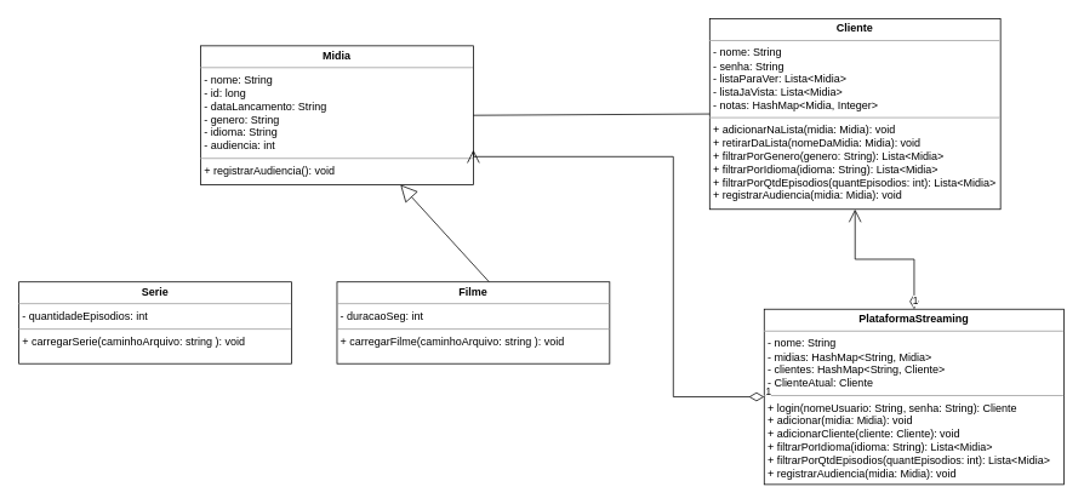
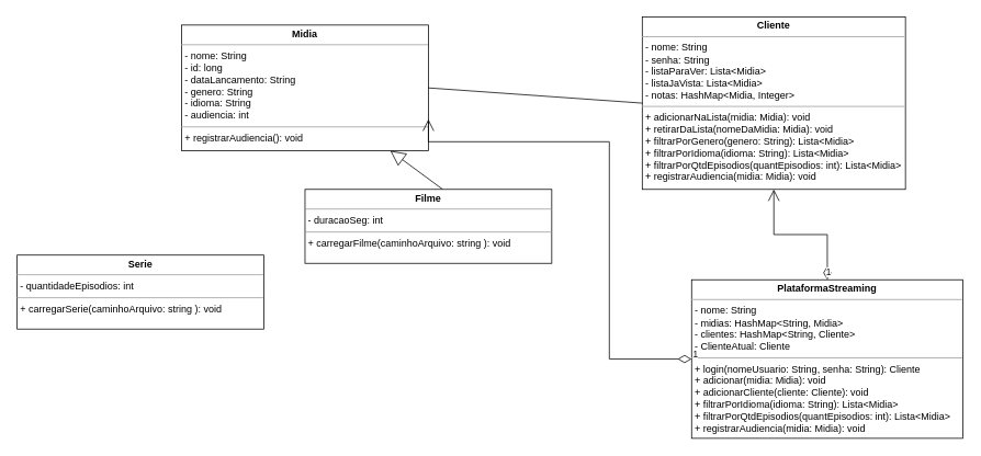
  <mxCell id="0" />
  <mxCell id="1" parent="0" />
  <mxCell id="2" value="&lt;p style=&quot;margin:0px;margin-top:4px;text-align:center;&quot;&gt;&lt;b&gt;Serie&lt;/b&gt;&lt;/p&gt;&lt;hr size=&quot;1&quot;&gt;&lt;p style=&quot;margin:0px;margin-left:4px;&quot;&gt;&lt;span style=&quot;background-color: initial;&quot;&gt;- quantidadeEpisodios: int&lt;/span&gt;&lt;br&gt;&lt;/p&gt;&lt;hr size=&quot;1&quot;&gt;&lt;p style=&quot;margin:0px;margin-left:4px;&quot;&gt;+ carregarSerie(caminhoArquivo: string ): void&lt;br&gt;&lt;/p&gt;" style="verticalAlign=top;align=left;overflow=fill;fontSize=12;fontFamily=Helvetica;html=1;rounded=0;shadow=0;comic=0;labelBackgroundColor=none;strokeWidth=1" parent="1" vertex="1"><mxGeometry x="20" y="310" width="300" height="90" as="geometry" /></mxCell>
  <mxCell id="3" value="&lt;p style=&quot;margin:0px;margin-top:4px;text-align:center;&quot;&gt;&lt;b&gt;Cliente&lt;/b&gt;&lt;/p&gt;&lt;hr size=&quot;1&quot;&gt;&lt;p style=&quot;margin:0px;margin-left:4px;&quot;&gt;- nome: String&lt;br&gt;- senha: String&lt;/p&gt;&lt;p style=&quot;margin:0px;margin-left:4px;&quot;&gt;- listaParaVer: Lista&amp;lt;Midia&amp;gt;&lt;/p&gt;&lt;p style=&quot;margin:0px;margin-left:4px;&quot;&gt;- listaJaVista: Lista&amp;lt;Midia&amp;gt;&lt;/p&gt;&lt;p style=&quot;margin:0px;margin-left:4px;&quot;&gt;- notas: HashMap&amp;lt;Midia, Integer&amp;gt;&lt;/p&gt;&lt;hr size=&quot;1&quot;&gt;&lt;p style=&quot;margin:0px;margin-left:4px;&quot;&gt;+ adicionarNaLista(midia: Midia): void&amp;nbsp;&lt;br&gt;+ retirarDaLista(nomeDaMidia: Midia): void&lt;/p&gt;&lt;p style=&quot;margin:0px;margin-left:4px;&quot;&gt;+ filtrarPorGenero(genero: String): Lista&amp;lt;Midia&amp;gt;&lt;/p&gt;&lt;p style=&quot;margin:0px;margin-left:4px;&quot;&gt;+ filtrarPorIdioma(idioma: String): Lista&amp;lt;Midia&amp;gt;&lt;/p&gt;&lt;p style=&quot;margin:0px;margin-left:4px;&quot;&gt;+ filtrarPorQtdEpisodios(quantEpisodios: int): Lista&amp;lt;Midia&amp;gt;&lt;/p&gt;&lt;p style=&quot;margin:0px;margin-left:4px;&quot;&gt;+ registrarAudiencia(midia: Midia): void&lt;/p&gt;" style="verticalAlign=top;align=left;overflow=fill;fontSize=12;fontFamily=Helvetica;html=1;rounded=0;shadow=0;comic=0;labelBackgroundColor=none;strokeWidth=1" vertex="1" parent="1"><mxGeometry x="780" y="20" width="320" height="210" as="geometry" /></mxCell>
- <mxCell id="4" value="&lt;p style=&quot;margin:0px;margin-top:4px;text-align:center;&quot;&gt;&lt;b&gt;Midia&lt;/b&gt;&lt;/p&gt;&lt;hr size=&quot;1&quot;&gt;&lt;p style=&quot;margin:0px;margin-left:4px;&quot;&gt;- nome: String&lt;/p&gt;&lt;p style=&quot;margin:0px;margin-left:4px;&quot;&gt;- id: long&lt;/p&gt;&lt;p style=&quot;margin:0px;margin-left:4px;&quot;&gt;- dataLancamento: String&lt;br&gt;- genero: String&lt;/p&gt;&lt;p style=&quot;margin:0px;margin-left:4px;&quot;&gt;- idioma: String&lt;/p&gt;&lt;p style=&quot;margin:0px;margin-left:4px;&quot;&gt;- audiencia: int&lt;/p&gt;&lt;hr size=&quot;1&quot;&gt;&lt;p style=&quot;margin:0px;margin-left:4px;&quot;&gt;+ registrarAudiencia(): void&lt;/p&gt;" style="verticalAlign=top;align=left;overflow=fill;fontSize=12;fontFamily=Helvetica;html=1;rounded=0;shadow=0;comic=0;labelBackgroundColor=none;strokeWidth=1" vertex="1" parent="1"><mxGeometry x="220" y="50" width="300" height="153" as="geometry" /></mxCell>
- <mxCell id="5" value="&lt;p style=&quot;margin:0px;margin-top:4px;text-align:center;&quot;&gt;&lt;b&gt;Filme&lt;/b&gt;&lt;/p&gt;&lt;hr size=&quot;1&quot;&gt;&lt;p style=&quot;margin:0px;margin-left:4px;&quot;&gt;&lt;span style=&quot;background-color: initial;&quot;&gt;- duracaoSeg: int&lt;/span&gt;&lt;br&gt;&lt;/p&gt;&lt;hr size=&quot;1&quot;&gt;&lt;p style=&quot;margin:0px;margin-left:4px;&quot;&gt;+ carregarFilme(caminhoArquivo: string ): void&lt;br&gt;&lt;/p&gt;" style="verticalAlign=top;align=left;overflow=fill;fontSize=12;fontFamily=Helvetica;html=1;rounded=0;shadow=0;comic=0;labelBackgroundColor=none;strokeWidth=1" vertex="1" parent="1"><mxGeometry x="370" y="310" width="300" height="90" as="geometry" /></mxCell>
+ <mxCell id="4" value="&lt;p style=&quot;margin:0px;margin-top:4px;text-align:center;&quot;&gt;&lt;b&gt;Midia&lt;/b&gt;&lt;/p&gt;&lt;hr size=&quot;1&quot;&gt;&lt;p style=&quot;margin:0px;margin-left:4px;&quot;&gt;- nome: String&lt;/p&gt;&lt;p style=&quot;margin:0px;margin-left:4px;&quot;&gt;- id: long&lt;/p&gt;&lt;p style=&quot;margin:0px;margin-left:4px;&quot;&gt;- dataLancamento: String&lt;br&gt;- genero: String&lt;/p&gt;&lt;p style=&quot;margin:0px;margin-left:4px;&quot;&gt;- idioma: String&lt;/p&gt;&lt;p style=&quot;margin:0px;margin-left:4px;&quot;&gt;- audiencia: int&lt;/p&gt;&lt;hr size=&quot;1&quot;&gt;&lt;p style=&quot;margin:0px;margin-left:4px;&quot;&gt;+ registrarAudiencia(): void&lt;/p&gt;" style="verticalAlign=top;align=left;overflow=fill;fontSize=12;fontFamily=Helvetica;html=1;rounded=0;shadow=0;comic=0;labelBackgroundColor=none;strokeWidth=1" vertex="1" parent="1"><mxGeometry x="220" y="30" width="300" height="153" as="geometry" /></mxCell>
+ <mxCell id="5" value="&lt;p style=&quot;margin:0px;margin-top:4px;text-align:center;&quot;&gt;&lt;b&gt;Filme&lt;/b&gt;&lt;/p&gt;&lt;hr size=&quot;1&quot;&gt;&lt;p style=&quot;margin:0px;margin-left:4px;&quot;&gt;&lt;span style=&quot;background-color: initial;&quot;&gt;- duracaoSeg: int&lt;/span&gt;&lt;br&gt;&lt;/p&gt;&lt;hr size=&quot;1&quot;&gt;&lt;p style=&quot;margin:0px;margin-left:4px;&quot;&gt;+ carregarFilme(caminhoArquivo: string ): void&lt;br&gt;&lt;/p&gt;" style="verticalAlign=top;align=left;overflow=fill;fontSize=12;fontFamily=Helvetica;html=1;rounded=0;shadow=0;comic=0;labelBackgroundColor=none;strokeWidth=1" vertex="1" parent="1"><mxGeometry x="370" y="230" width="300" height="90" as="geometry" /></mxCell>
  <mxCell id="6" value="" style="endArrow=none;html=1;rounded=0;entryX=0;entryY=0.5;entryDx=0;entryDy=0;exitX=1;exitY=0.5;exitDx=0;exitDy=0;" edge="1" parent="1" source="4" target="3"><mxGeometry width="50" height="50" relative="1" as="geometry"><mxPoint x="520" y="134" as="sourcePoint" /><mxPoint x="440" y="240" as="targetPoint" /></mxGeometry></mxCell>
  <mxCell id="7" value="&lt;p style=&quot;margin:0px;margin-top:4px;text-align:center;&quot;&gt;&lt;b&gt;PlataformaStreaming&lt;/b&gt;&lt;/p&gt;&lt;hr size=&quot;1&quot;&gt;&lt;p style=&quot;margin:0px;margin-left:4px;&quot;&gt;- nome: String&lt;br&gt;- midias: HashMap&amp;lt;String, Midia&amp;gt;&lt;/p&gt;&lt;p style=&quot;margin:0px;margin-left:4px;&quot;&gt;- clientes: HashMap&amp;lt;String, Cliente&amp;gt;&lt;/p&gt;&lt;p style=&quot;margin:0px;margin-left:4px;&quot;&gt;- ClienteAtual: Cliente&lt;/p&gt;&lt;hr size=&quot;1&quot;&gt;&lt;p style=&quot;margin:0px;margin-left:4px;&quot;&gt;+ login(nomeUsuario: String, senha: String): Cliente&lt;br&gt;+ adicionar(midia: Midia): void&lt;/p&gt;&lt;p style=&quot;margin:0px;margin-left:4px;&quot;&gt;+ adicionarCliente(cliente: Cliente): void&lt;/p&gt;&lt;p style=&quot;margin:0px;margin-left:4px;&quot;&gt;+ filtrarPorIdioma(idioma: String): Lista&amp;lt;Midia&amp;gt;&lt;/p&gt;&lt;p style=&quot;margin:0px;margin-left:4px;&quot;&gt;+ filtrarPorQtdEpisodios(quantEpisodios: int): Lista&amp;lt;Midia&amp;gt;&lt;/p&gt;&lt;p style=&quot;margin:0px;margin-left:4px;&quot;&gt;+ registrarAudiencia(midia: Midia): void&lt;/p&gt;" style="verticalAlign=top;align=left;overflow=fill;fontSize=12;fontFamily=Helvetica;html=1;rounded=0;shadow=0;comic=0;labelBackgroundColor=none;strokeWidth=1" vertex="1" parent="1"><mxGeometry x="840" y="340" width="330" height="193" as="geometry" /></mxCell>
  <mxCell id="8" value="1" style="endArrow=open;html=1;endSize=12;startArrow=diamondThin;startSize=14;startFill=0;edgeStyle=orthogonalEdgeStyle;align=left;verticalAlign=bottom;rounded=0;exitX=0.5;exitY=0;exitDx=0;exitDy=0;entryX=0.5;entryY=1;entryDx=0;entryDy=0;" edge="1" parent="1" source="7" target="3"><mxGeometry x="-1" y="3" relative="1" as="geometry"><mxPoint x="830" y="370" as="sourcePoint" /><mxPoint x="990" y="370" as="targetPoint" /></mxGeometry></mxCell>
  <mxCell id="9" value="1" style="endArrow=open;html=1;endSize=12;startArrow=diamondThin;startSize=14;startFill=0;edgeStyle=orthogonalEdgeStyle;align=left;verticalAlign=bottom;rounded=0;entryX=1;entryY=0.75;entryDx=0;entryDy=0;" edge="1" parent="1" source="7" target="4"><mxGeometry x="-1" y="3" relative="1" as="geometry"><mxPoint x="440" y="420" as="sourcePoint" /><mxPoint x="600" y="420" as="targetPoint" /><Array as="points"><mxPoint x="740" y="437" /><mxPoint x="740" y="172" /></Array></mxGeometry></mxCell>
  <mxCell id="10" value="" style="endArrow=block;endSize=16;endFill=0;html=1;rounded=0;exitX=0.557;exitY=-0.003;exitDx=0;exitDy=0;exitPerimeter=0;" edge="1" parent="1" source="5" target="4"><mxGeometry width="160" relative="1" as="geometry"><mxPoint x="300" y="240" as="sourcePoint" /><mxPoint x="460" y="240" as="targetPoint" /></mxGeometry></mxCell>
